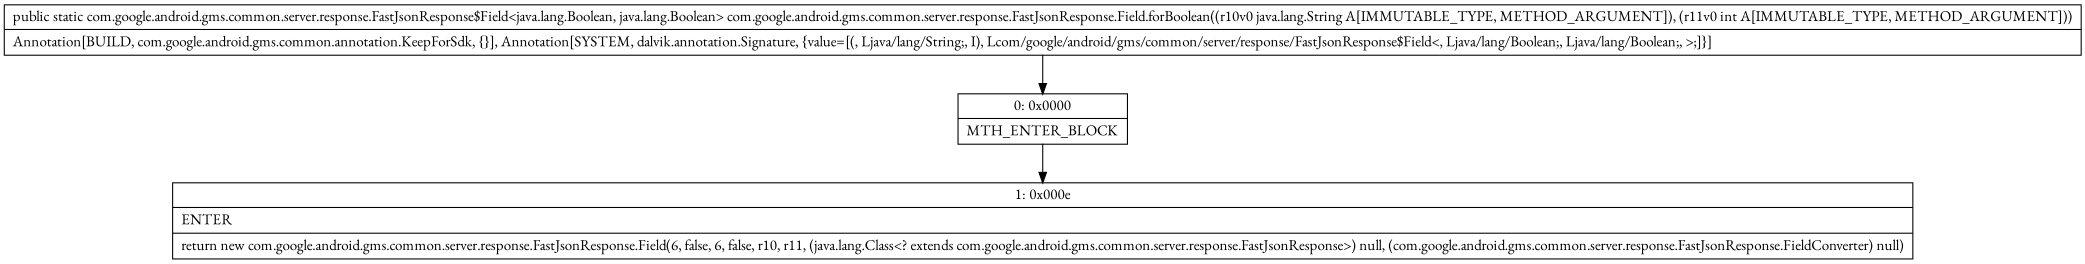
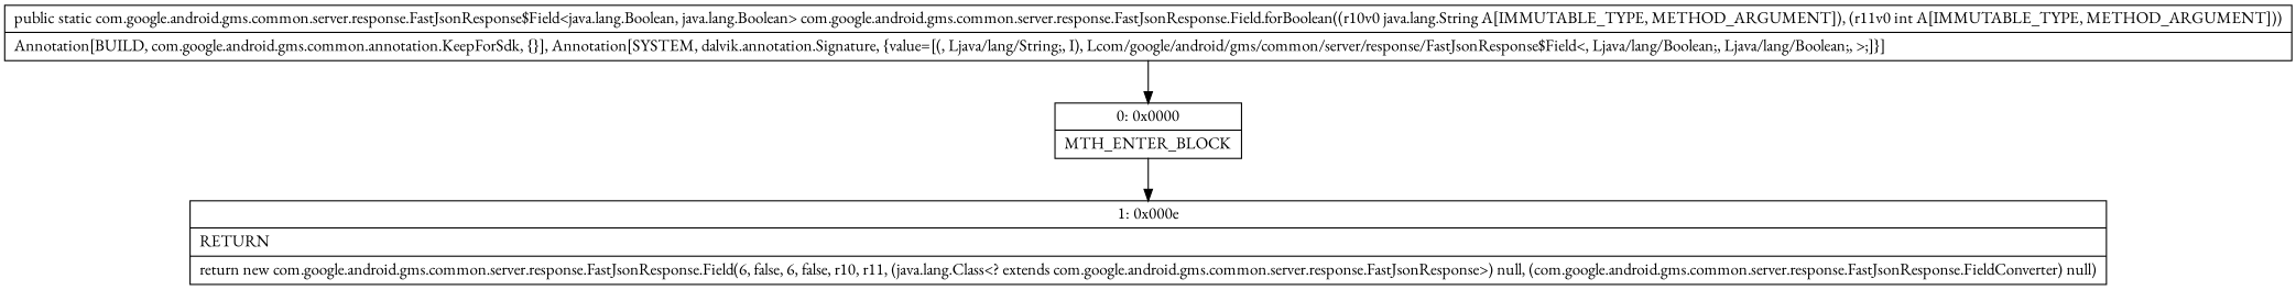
  digraph {
    fontname="EB Garamond"
    node [shape=record fontname="EB Garamond"]
    edge [fontname="EB Garamond"]
    n1 [label="{0\:\ 0x0000|MTH_ENTER_BLOCK\l}"]
-   n2 [label="{1\:\ 0x000e|ENTER\l|return new com.google.android.gms.common.server.response.FastJsonResponse.Field(6, false, 6, false, r10, r11, (java.lang.Class\<? extends com.google.android.gms.common.server.response.FastJsonResponse\>) null, (com.google.android.gms.common.server.response.FastJsonResponse.FieldConverter) null)\l}"]
+   n2 [label="{1\:\ 0x000e|RETURN\l|return new com.google.android.gms.common.server.response.FastJsonResponse.Field(6, false, 6, false, r10, r11, (java.lang.Class\<? extends com.google.android.gms.common.server.response.FastJsonResponse\>) null, (com.google.android.gms.common.server.response.FastJsonResponse.FieldConverter) null)\l}"]
    n3 [label="{public static com.google.android.gms.common.server.response.FastJsonResponse$Field\<java.lang.Boolean, java.lang.Boolean\> com.google.android.gms.common.server.response.FastJsonResponse.Field.forBoolean((r10v0 java.lang.String A[IMMUTABLE_TYPE, METHOD_ARGUMENT]), (r11v0 int A[IMMUTABLE_TYPE, METHOD_ARGUMENT]))  | Annotation[BUILD, com.google.android.gms.common.annotation.KeepForSdk, \{\}], Annotation[SYSTEM, dalvik.annotation.Signature, \{value=[(, Ljava\/lang\/String;, I), Lcom\/google\/android\/gms\/common\/server\/response\/FastJsonResponse$Field\<, Ljava\/lang\/Boolean;, Ljava\/lang\/Boolean;, \>;]\}]\l}"]
    n1 -> n2
    n3 -> n1
  }
